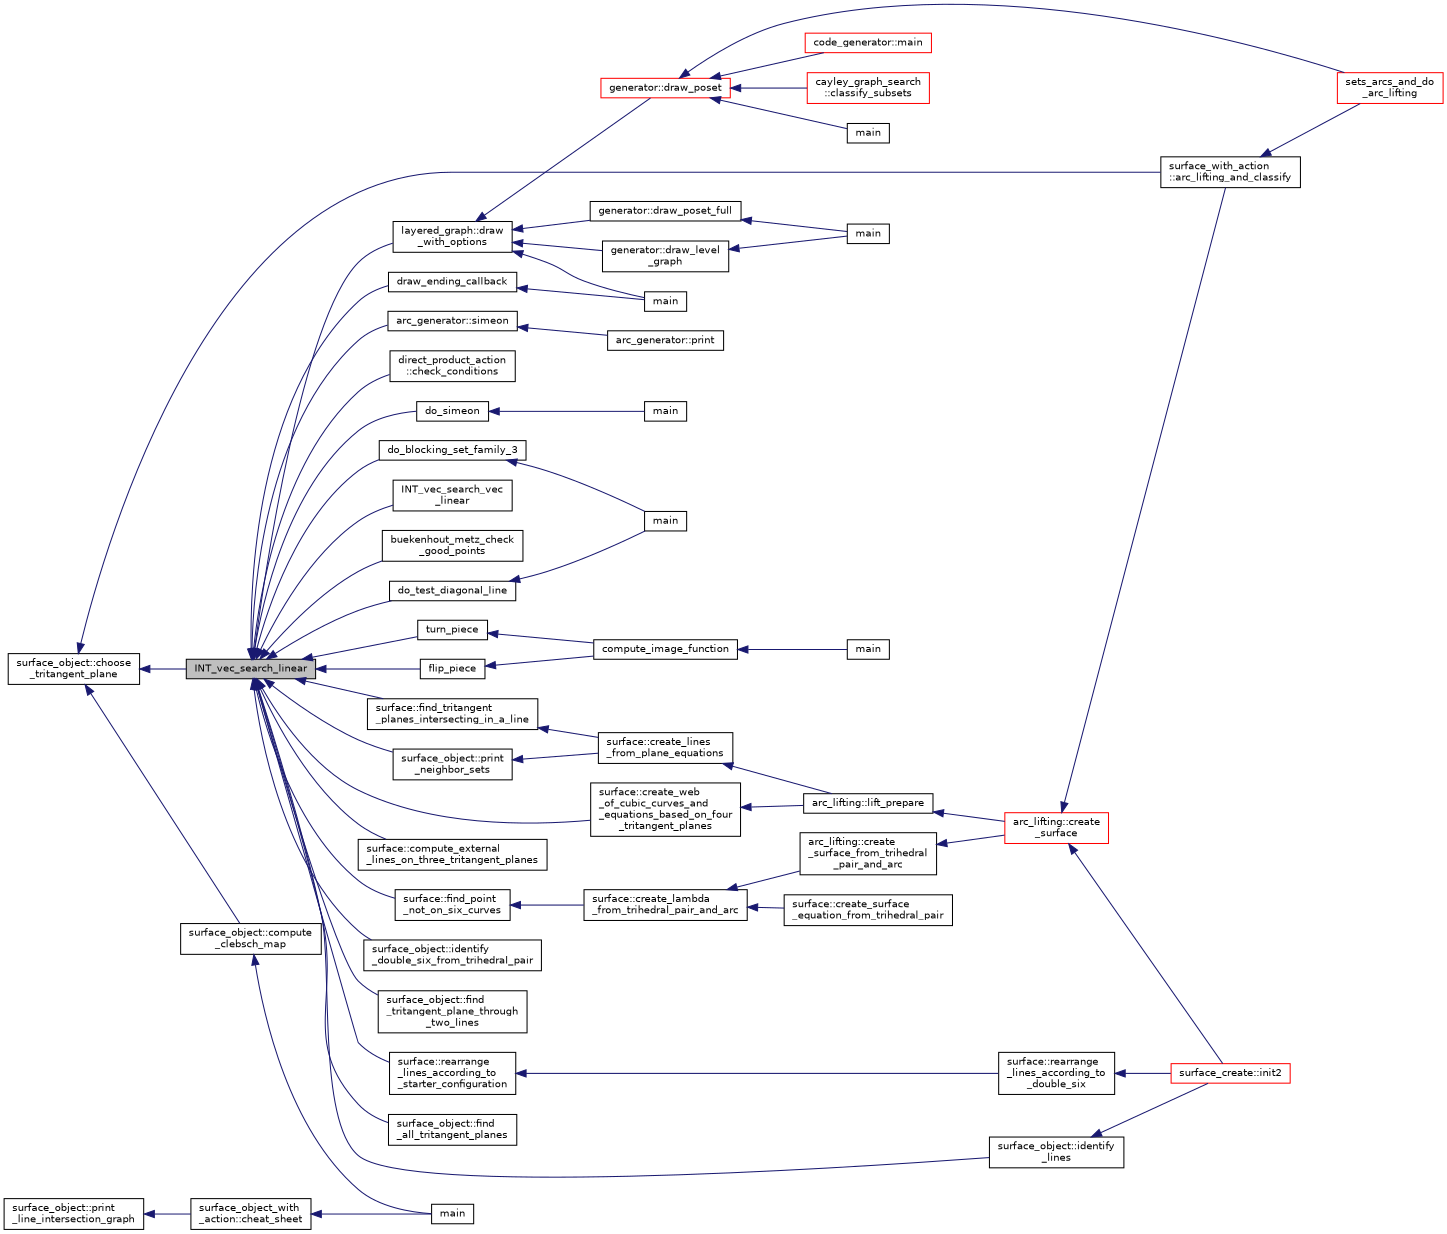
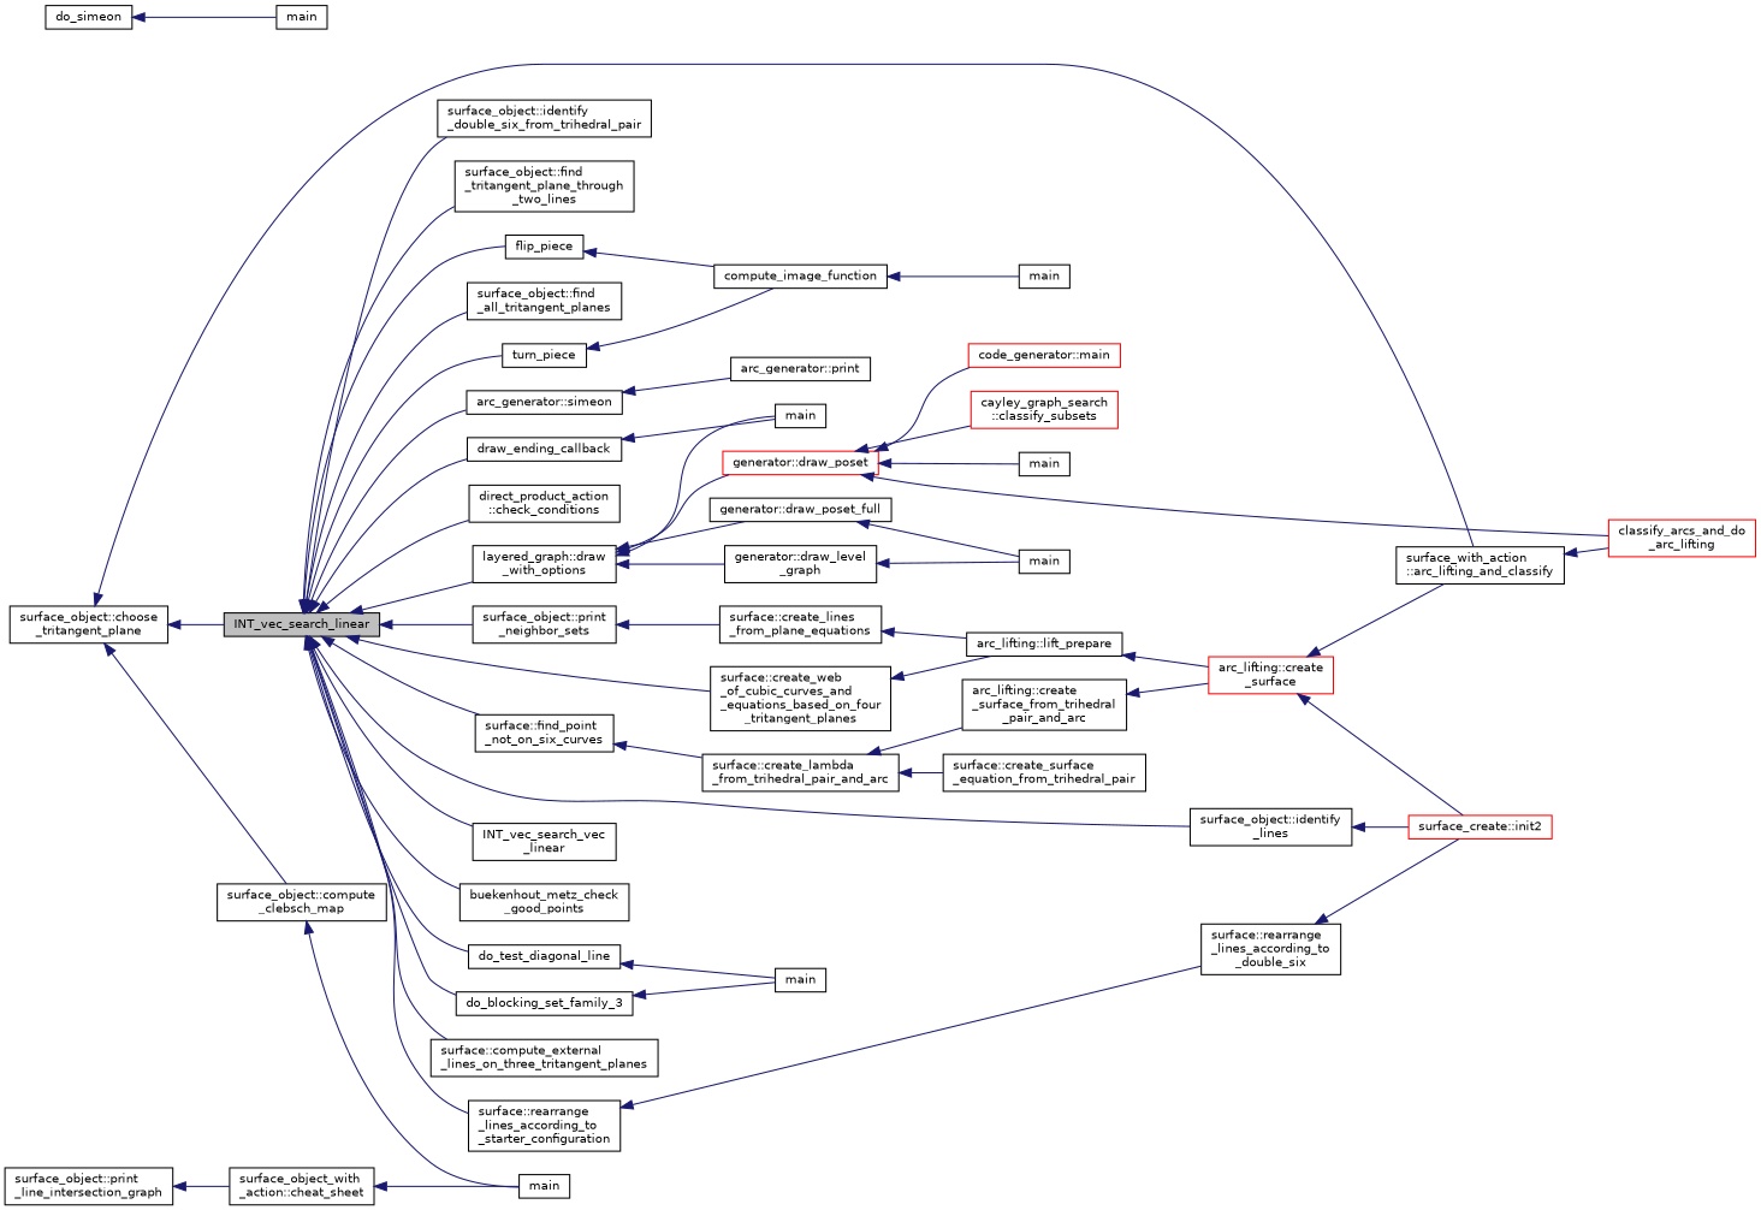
  digraph {
    rankdir=LR
    node [color=black fillcolor=white fontname=Helvetica fontsize=10 shape=record style=filled]
    edge [color=midnightblue dir=back fontname=Helvetica fontsize=10 labelfontname=Helvetica labelfontsize=10 style=solid]
    n1 [fillcolor=grey75 fontcolor=black height=0.2 label=INT_vec_search_linear width=0.4]
    n2 [height=0.2 label=turn_piece width=0.4]
    n3 [height=0.2 label=flip_piece width=0.4]
    n4 [height=0.2 label="direct_product_action\l::check_conditions" width=0.4]
    n5 [height=0.2 label=do_simeon width=0.4]
    n6 [height=0.2 label=draw_ending_callback width=0.4]
    n7 [height=0.2 label="INT_vec_search_vec\l_linear" width=0.4]
    n8 [height=0.2 label="buekenhout_metz_check\l_good_points" width=0.4]
    n9 [height=0.2 label=do_blocking_set_family_3 width=0.4]
    n10 [height=0.2 label=do_test_diagonal_line width=0.4]
-   n11 [height=0.2 label="surface::find_tritangent\l_planes_intersecting_in_a_line" width=0.4]
    n12 [height=0.2 label="surface::create_web\l_of_cubic_curves_and\l_equations_based_on_four\l_tritangent_planes" width=0.4]
    n13 [height=0.2 label="surface::find_point\l_not_on_six_curves" width=0.4]
    n14 [height=0.2 label="surface::rearrange\l_lines_according_to\l_starter_configuration" width=0.4]
    n15 [height=0.2 label="surface::compute_external\l_lines_on_three_tritangent_planes" width=0.4]
    n16 [height=0.2 label="surface_object::print\l_neighbor_sets" width=0.4]
    n17 [height=0.2 label="surface_object::identify\l_double_six_from_trihedral_pair" width=0.4]
    n18 [height=0.2 label="surface_object::find\l_tritangent_plane_through\l_two_lines" width=0.4]
    n19 [height=0.2 label="surface_object::identify\l_lines" width=0.4]
    n20 [height=0.2 label="surface_object::find\l_all_tritangent_planes" width=0.4]
    n21 [height=0.2 label="layered_graph::draw\l_with_options" width=0.4]
    n22 [height=0.2 label="arc_generator::simeon" width=0.4]
    n23 [height=0.2 label=compute_image_function width=0.4]
    n24 [height=0.2 label=main width=0.4]
    n25 [height=0.2 label=main width=0.4]
    n26 [height=0.2 label=main width=0.4]
    n27 [height=0.2 label="surface::create_lines\l_from_plane_equations" width=0.4]
    n28 [height=0.2 label="arc_lifting::lift_prepare" width=0.4]
    n29 [height=0.2 label="surface::create_lambda\l_from_trihedral_pair_and_arc" width=0.4]
    n30 [height=0.2 label="surface::rearrange\l_lines_according_to\l_double_six" width=0.4]
    n31 [color=red height=0.2 label="surface_create::init2" width=0.4]
    n32 [height=0.2 label="surface_object::choose\l_tritangent_plane" width=0.4]
    n33 [height=0.2 label="surface_with_action\l::arc_lifting_and_classify" width=0.4]
    n34 [height=0.2 label="surface_object::compute\l_clebsch_map" width=0.4]
    n35 [height=0.2 label="generator::draw_poset_full" width=0.4]
    n36 [color=red height=0.2 label="generator::draw_poset" width=0.4]
    n37 [height=0.2 label="generator::draw_level\l_graph" width=0.4]
    n38 [height=0.2 label="arc_generator::print" width=0.4]
    n39 [height=0.2 label=main width=0.4]
    n40 [color=red height=0.2 label="arc_lifting::create\l_surface" width=0.4]
-   n41 [color=red height=0.2 label="sets_arcs_and_do\l_arc_lifting" width=0.4]
+   n41 [color=red height=0.2 label="classify_arcs_and_do\l_arc_lifting" width=0.4]
    n42 [height=0.2 label="surface::create_surface\l_equation_from_trihedral_pair" width=0.4]
    n43 [height=0.2 label="arc_lifting::create\l_surface_from_trihedral\l_pair_and_arc" width=0.4]
    n44 [height=0.2 label="surface_object::print\l_line_intersection_graph" width=0.4]
    n45 [height=0.2 label="surface_object_with\l_action::cheat_sheet" width=0.4]
    n46 [height=0.2 label=main width=0.4]
    n47 [height=0.2 label=main width=0.4]
    n48 [height=0.2 label=main width=0.4]
    n49 [color=red height=0.2 label="code_generator::main" width=0.4]
    n50 [color=red height=0.2 label="cayley_graph_search\l::classify_subsets" width=0.4]
    n1 -> n2
    n1 -> n3
    n1 -> n4
-   n1 -> n5
    n1 -> n6
    n1 -> n7
    n1 -> n8
    n1 -> n9
    n1 -> n10
-   n1 -> n11
    n1 -> n12
    n1 -> n13
    n1 -> n14
    n1 -> n15
    n1 -> n16
    n1 -> n17
    n1 -> n18
    n1 -> n19
    n1 -> n20
    n1 -> n21
    n1 -> n22
    n2 -> n23
    n3 -> n23
    n5 -> n24
    n6 -> n25
    n9 -> n26
    n10 -> n26
-   n11 -> n27
    n12 -> n28
    n13 -> n29
    n14 -> n30
    n16 -> n27
    n19 -> n31
    n21 -> n25
    n21 -> n35
    n21 -> n36
    n21 -> n37
    n22 -> n38
    n23 -> n39
    n27 -> n28
    n28 -> n40
    n29 -> n42
    n29 -> n43
    n30 -> n31
    n32 -> n1
    n32 -> n33
    n32 -> n34
    n33 -> n41
    n34 -> n46
    n35 -> n47
    n36 -> n41
    n36 -> n48
    n36 -> n49
    n36 -> n50
    n37 -> n47
    n40 -> n31
    n40 -> n33
    n43 -> n40
    n44 -> n45
    n45 -> n46
  }
